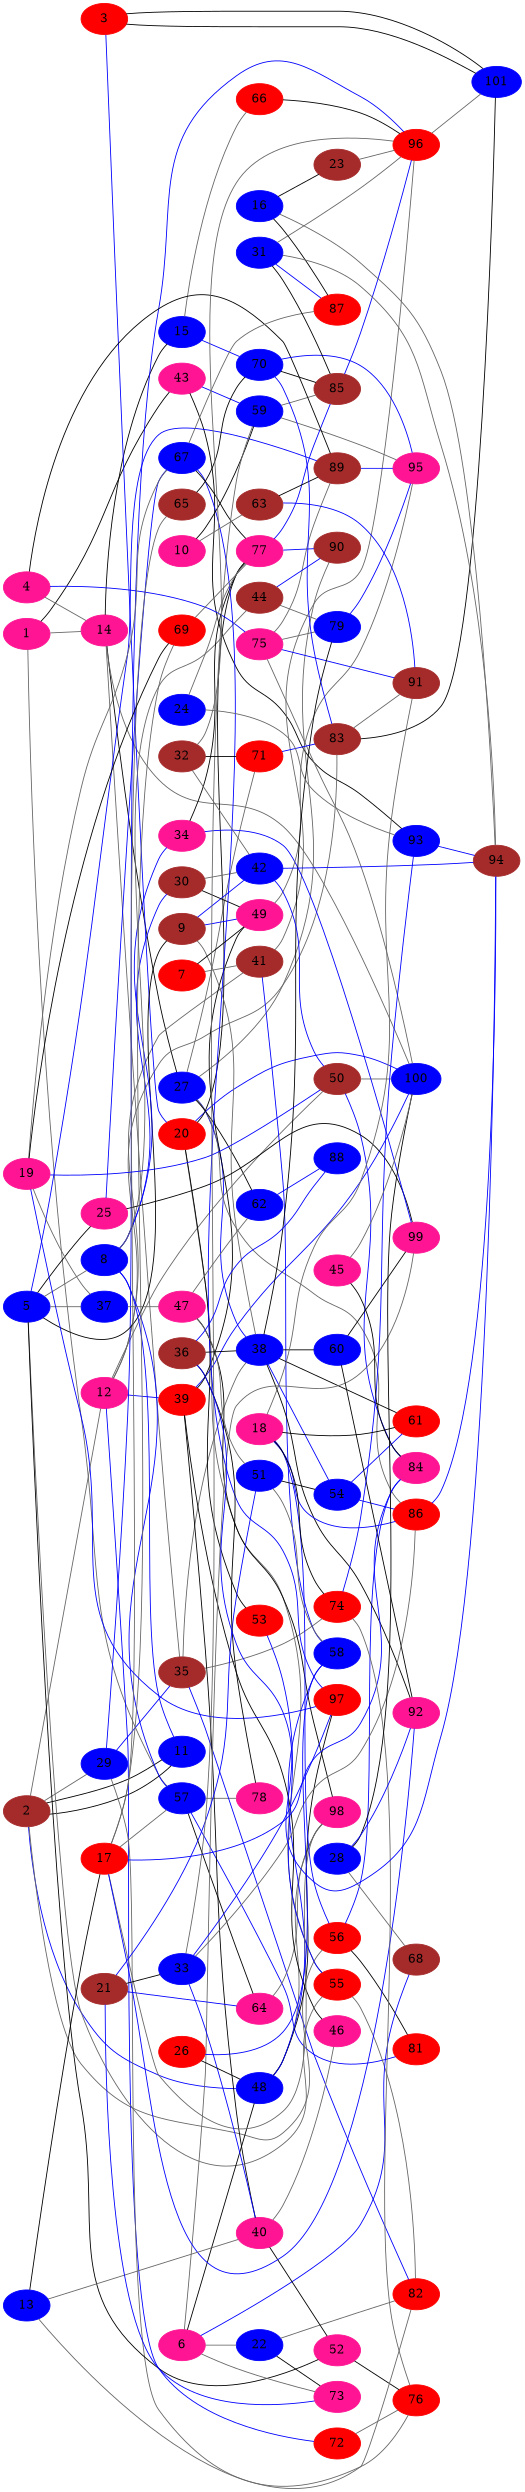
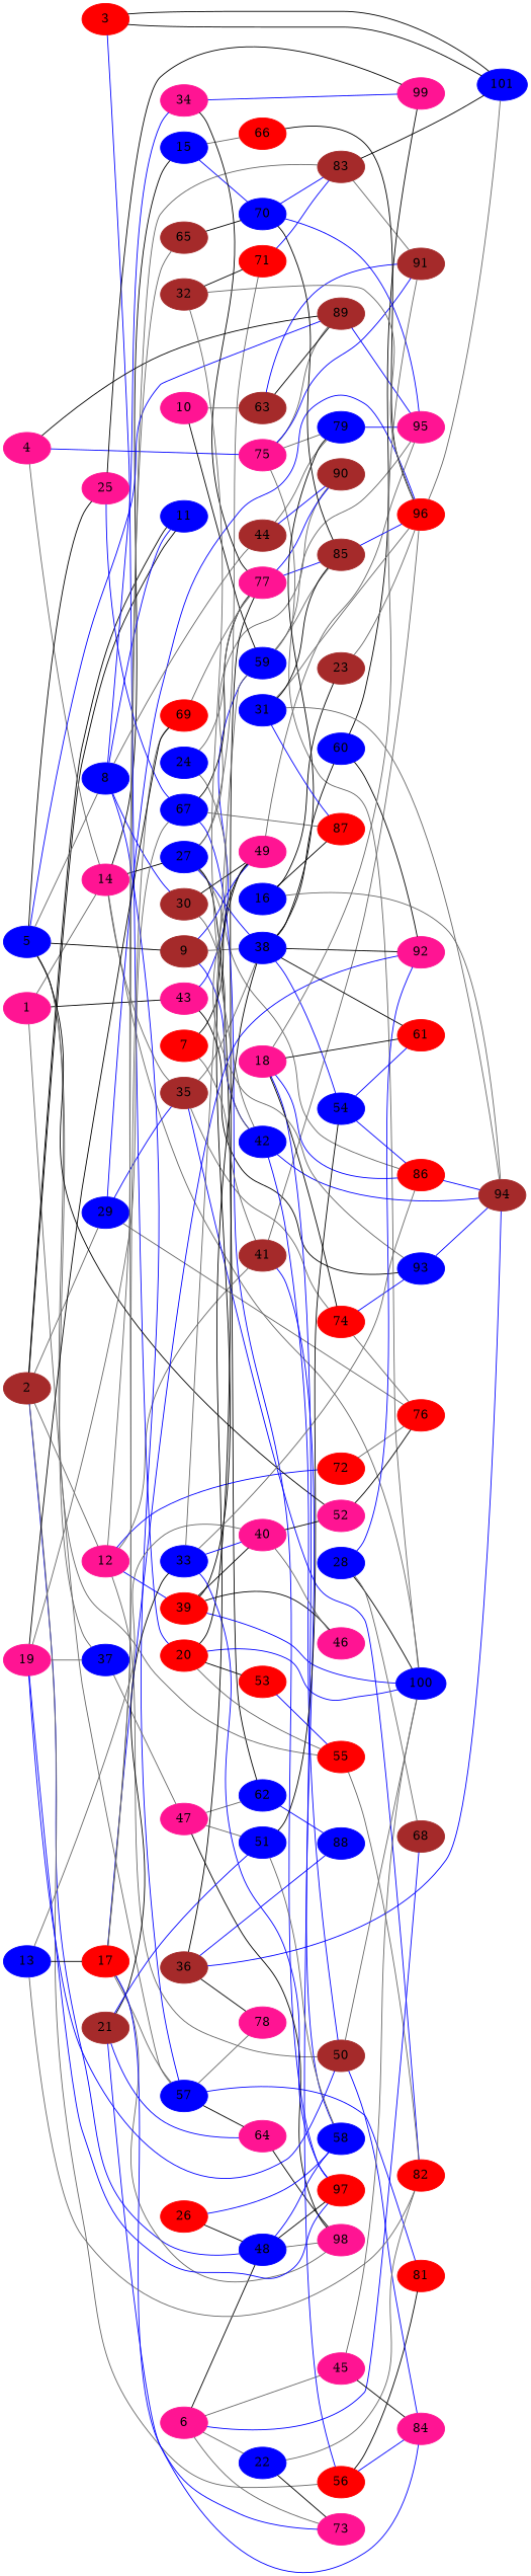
  graph {
    rankdir=LR
    node [color=blue style=filled]
    edge [color=gray40]
    1 [color=deeppink]
    14 [color=deeppink]
    43 [color=deeppink]
    57
    15
    27
    35 [color=brown]
    100
    59
    93
    64 [color=deeppink]
    78 [color=deeppink]
    81 [color=red]
    2 [color=brown]
    11
    12 [color=deeppink]
    29
    48
    56 [color=red]
    41 [color=brown]
    39 [color=red]
    50 [color=brown]
    72 [color=red]
    83 [color=brown]
    96 [color=red]
    76 [color=red]
    98 [color=deeppink]
    97 [color=red]
    58
    84 [color=deeppink]
    3 [color=red]
    20 [color=red]
    101
    55 [color=red]
    53 [color=red]
    77 [color=deeppink]
    4 [color=deeppink]
    89 [color=brown]
    75 [color=deeppink]
    95 [color=deeppink]
    5
    8
    9 [color=brown]
    25 [color=deeppink]
    37
    52 [color=deeppink]
    30 [color=brown]
    34 [color=deeppink]
    44 [color=brown]
    49 [color=deeppink]
    38
    42
    99 [color=deeppink]
    67
    47 [color=deeppink]
    82 [color=red]
    6 [color=deeppink]
    22
    68 [color=brown]
    73 [color=deeppink]
    7 [color=red]
    90 [color=brown]
    79
    92 [color=deeppink]
    61 [color=red]
    54
    60
    94 [color=brown]
    10 [color=deeppink]
    63 [color=brown]
    85 [color=brown]
    91 [color=brown]
    40 [color=deeppink]
    46 [color=deeppink]
    17 [color=red]
    13
    65 [color=brown]
    69 [color=red]
    66 [color=red]
    70
    86 [color=red]
    62
    71 [color=red]
    74 [color=red]
    23 [color=brown]
    16
    87 [color=red]
    18 [color=deeppink]
    19 [color=deeppink]
    21 [color=brown]
    33
    51
    24
    26 [color=red]
    88
    28
    31
    32 [color=brown]
    36 [color=brown]
    45 [color=deeppink]
    1 -- 14
    1 -- 43 [color=black]
    1 -- 57
    14 -- 15 [color=black]
    14 -- 27 [color=black]
    14 -- 35
    14 -- 100
    43 -- 59 [color=blue]
    43 -- 93 [color=black]
    57 -- 64 [color=black]
    57 -- 78
    57 -- 81 [color=blue]
    15 -- 66
    15 -- 70 [color=blue]
    27 -- 38 [color=blue]
    27 -- 90
    27 -- 86
    27 -- 62 [color=black]
    27 -- 71
    35 -- 38
    35 -- 82 [color=blue]
    35 -- 74
    59 -- 95
    59 -- 85
    93 -- 94 [color=blue]
-   64 -- 98
+   64 -- 98 [color=black]
    2 -- 11 [color=black]
    2 -- 11 [color=black]
    2 -- 12
    2 -- 29
    2 -- 48 [color=blue]
    2 -- 56
    12 -- 41
    12 -- 39 [color=blue]
    12 -- 50
    12 -- 72 [color=blue]
    12 -- 83
    29 -- 35 [color=blue]
    29 -- 96 [color=blue]
    29 -- 76
    48 -- 98
    48 -- 97 [color=black]
    48 -- 58 [color=blue]
    56 -- 81 [color=black]
    56 -- 84 [color=blue]
    41 -- 96
    41 -- 58 [color=blue]
    39 -- 100 [color=blue]
    39 -- 49 [color=black]
    39 -- 40 [color=black]
    39 -- 46 [color=black]
    50 -- 100
    50 -- 84 [color=blue]
    72 -- 76
    83 -- 101 [color=black]
    83 -- 91
    96 -- 101
    3 -- 20 [color=blue]
    3 -- 101 [color=black]
    3 -- 101 [color=black]
    20 -- 100 [color=blue]
    20 -- 55
    20 -- 53 [color=black]
    20 -- 77 [color=black]
    55 -- 82
    53 -- 55 [color=blue]
    77 -- 90 [color=blue]
    77 -- 85 [color=blue]
    4 -- 14
    4 -- 89 [color=black]
    4 -- 75 [color=blue]
    89 -- 95 [color=blue]
    75 -- 100
    75 -- 89
    75 -- 79
    75 -- 91 [color=blue]
    5 -- 55
    5 -- 89 [color=blue]
    5 -- 8
    5 -- 9 [color=black]
    5 -- 25 [color=black]
    5 -- 37
    5 -- 52 [color=black]
    8 -- 57 [color=blue]
    8 -- 11 [color=blue]
    8 -- 30 [color=blue]
    8 -- 34 [color=blue]
    8 -- 44
    9 -- 49 [color=blue]
    9 -- 38
    9 -- 42 [color=blue]
    25 -- 99 [color=black]
    25 -- 67 [color=blue]
    37 -- 47
    52 -- 76 [color=black]
    30 -- 49 [color=black]
    30 -- 42
    34 -- 77 [color=black]
    34 -- 99 [color=blue]
    44 -- 90 [color=blue]
    44 -- 79
    49 -- 95
    38 -- 79 [color=black]
    38 -- 92 [color=black]
    38 -- 61 [color=black]
    38 -- 54 [color=blue]
    38 -- 60 [color=black]
    42 -- 50 [color=blue]
    42 -- 94 [color=blue]
    67 -- 97 [color=blue]
    67 -- 77 [color=black]
    67 -- 87
    47 -- 98 [color=black]
    47 -- 62
    47 -- 51
    6 -- 48 [color=black]
-   6 -- 99
+   6 -- 45
    6 -- 22
    6 -- 68 [color=blue]
    6 -- 73
    22 -- 82
    22 -- 73 [color=black]
    7 -- 41
    7 -- 49 [color=black]
    79 -- 95 [color=blue]
    54 -- 61 [color=blue]
    54 -- 86 [color=blue]
    60 -- 99 [color=black]
    60 -- 92 [color=black]
    10 -- 59 [color=black]
    10 -- 63
    63 -- 89 [color=black]
    63 -- 91 [color=blue]
    85 -- 96 [color=blue]
    40 -- 52 [color=black]
    40 -- 46
    17 -- 57
    17 -- 98
    17 -- 84 [color=blue]
    17 -- 92 [color=blue]
    17 -- 65
    17 -- 69
    13 -- 82
    13 -- 40
    13 -- 17 [color=black]
    65 -- 70 [color=black]
    69 -- 77
    66 -- 96 [color=black]
    70 -- 83 [color=blue]
    70 -- 95 [color=blue]
    70 -- 85 [color=black]
    86 -- 94 [color=blue]
    62 -- 88 [color=blue]
    71 -- 83 [color=blue]
    74 -- 93 [color=blue]
    74 -- 76
    23 -- 96
    16 -- 94
    16 -- 23 [color=black]
    16 -- 87 [color=black]
    18 -- 56 [color=blue]
    18 -- 61 [color=black]
    18 -- 91
    18 -- 86 [color=blue]
    18 -- 74 [color=black]
    19 -- 50 [color=blue]
    19 -- 97 [color=blue]
    19 -- 37
    19 -- 67
    19 -- 69 [color=black]
    21 -- 64 [color=blue]
    21 -- 73 [color=blue]
    21 -- 33 [color=black]
    21 -- 51 [color=blue]
    33 -- 59
    33 -- 97 [color=blue]
    33 -- 40 [color=blue]
    33 -- 86
    51 -- 58
    51 -- 54 [color=black]
    24 -- 93
    24 -- 77
    26 -- 48 [color=black]
    26 -- 58 [color=blue]
    28 -- 100 [color=black]
    28 -- 68
    28 -- 92 [color=blue]
    31 -- 96
    31 -- 94
    31 -- 85 [color=black]
    31 -- 87 [color=blue]
    32 -- 96
    32 -- 42
    32 -- 71 [color=black]
    36 -- 78 [color=black]
    36 -- 38 [color=black]
    36 -- 94 [color=blue]
    36 -- 88 [color=blue]
    45 -- 100
    45 -- 84 [color=black]
  }
